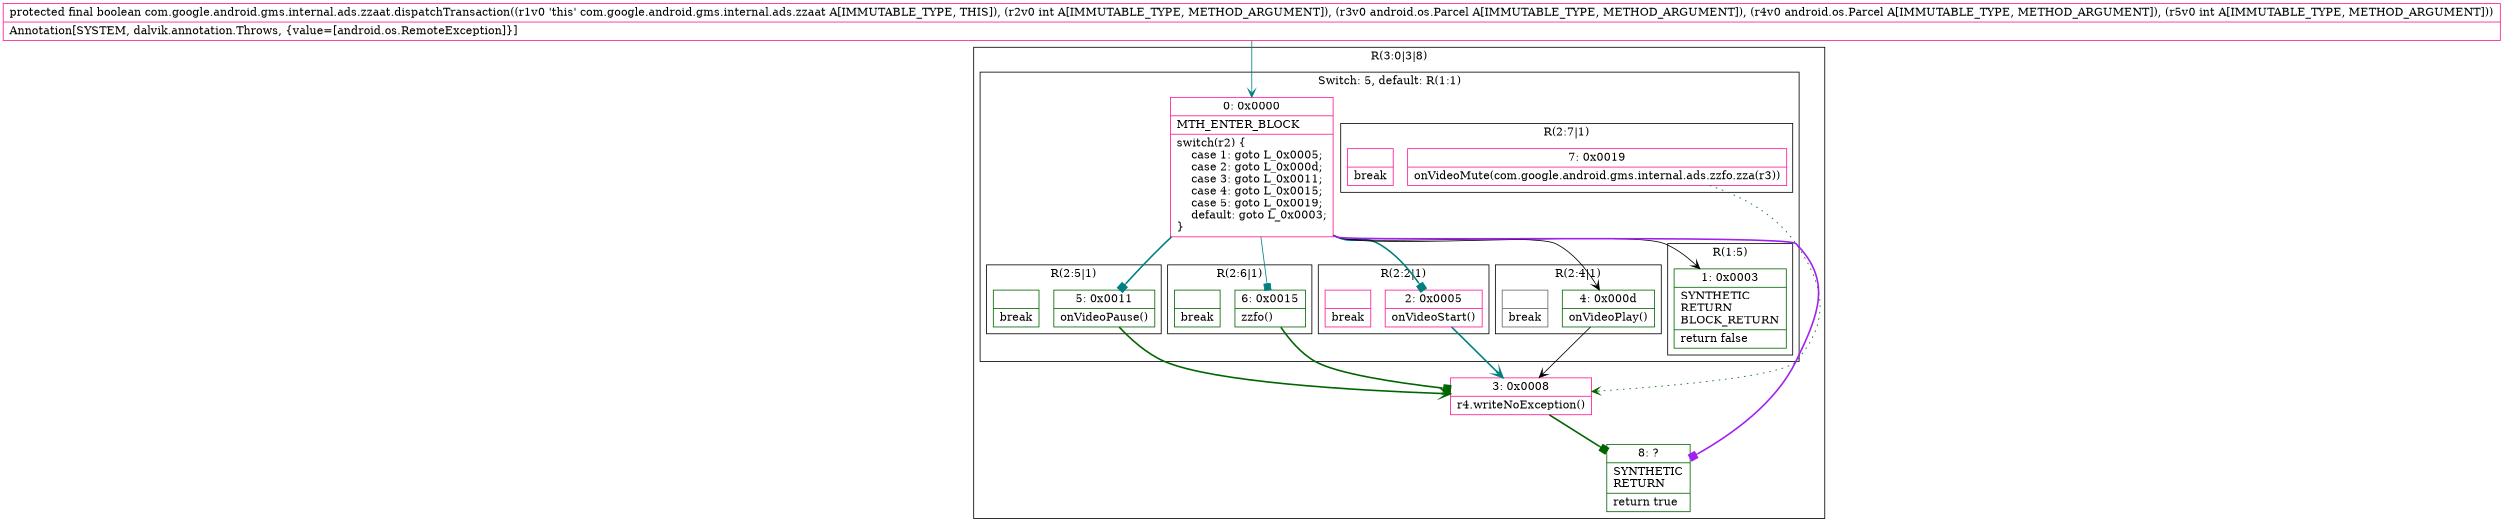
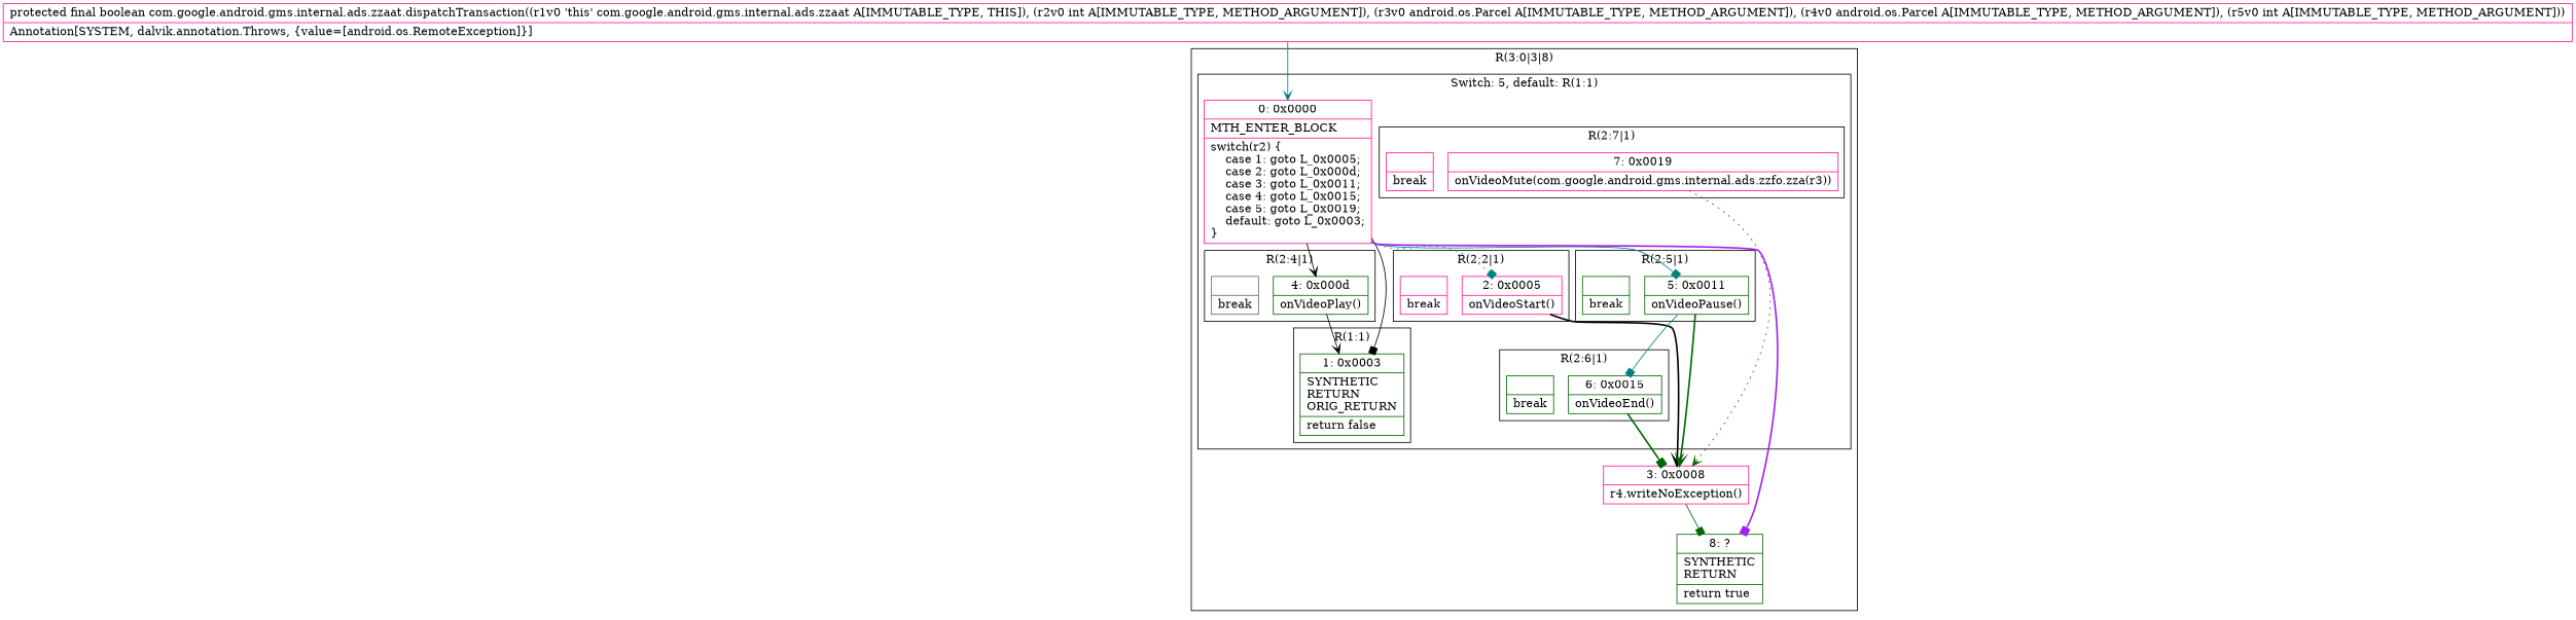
  digraph {
    node [color=deeppink shape=record]
    edge [arrowhead=box color=black style=solid]
    n1 [label="{2\:\ 0x0005|onVideoStart()\l}"]
    n2 [label="{|break\l}"]
    n3 [color=darkgreen label="{4\:\ 0x000d|onVideoPlay()\l}"]
    n4 [color=gray40 label="{|break\l}"]
    n5 [color=darkgreen label="{5\:\ 0x0011|onVideoPause()\l}"]
    n6 [color=darkgreen label="{|break\l}"]
-   n7 [color=darkgreen label="{6\:\ 0x0015|zzfo()\l}"]
+   n7 [color=darkgreen label="{6\:\ 0x0015|onVideoEnd()\l}"]
    n8 [color=darkgreen label="{|break\l}"]
    n9 [label="{7\:\ 0x0019|onVideoMute(com.google.android.gms.internal.ads.zzfo.zza(r3))\l}"]
    n10 [label="{|break\l}"]
-   n11 [color=darkgreen label="{1\:\ 0x0003|SYNTHETIC\lRETURN\lBLOCK_RETURN\l|return false\l}"]
+   n11 [color=darkgreen label="{1\:\ 0x0003|SYNTHETIC\lRETURN\lORIG_RETURN\l|return false\l}"]
    n12 [label="{0\:\ 0x0000|MTH_ENTER_BLOCK\l|switch(r2) \{\l    case 1: goto L_0x0005;\l    case 2: goto L_0x000d;\l    case 3: goto L_0x0011;\l    case 4: goto L_0x0015;\l    case 5: goto L_0x0019;\l    default: goto L_0x0003;\l\}\l}"]
    n13 [label="{3\:\ 0x0008|r4.writeNoException()\l}"]
    n14 [color=darkgreen label="{8\:\ ?|SYNTHETIC\lRETURN\l|return true\l}"]
    n15 [label="{protected final boolean com.google.android.gms.internal.ads.zzaat.dispatchTransaction((r1v0 'this' com.google.android.gms.internal.ads.zzaat A[IMMUTABLE_TYPE, THIS]), (r2v0 int A[IMMUTABLE_TYPE, METHOD_ARGUMENT]), (r3v0 android.os.Parcel A[IMMUTABLE_TYPE, METHOD_ARGUMENT]), (r4v0 android.os.Parcel A[IMMUTABLE_TYPE, METHOD_ARGUMENT]), (r5v0 int A[IMMUTABLE_TYPE, METHOD_ARGUMENT]))  | Annotation[SYSTEM, dalvik.annotation.Throws, \{value=[android.os.RemoteException]\}]\l}"]
    subgraph cluster_1 {
      label="R(3:0|3|8)"
      n13
      n14
      subgraph cluster_2 {
        label="Switch: 5, default: R(1:1)"
        n12
        subgraph cluster_3 {
          label="R(2:2|1)"
          n1
          n2
        }
        subgraph cluster_4 {
          label="R(2:4|1)"
          n3
          n4
        }
        subgraph cluster_5 {
          label="R(2:5|1)"
          n5
          n6
        }
        subgraph cluster_6 {
          label="R(2:6|1)"
          n7
          n8
        }
        subgraph cluster_7 {
          label="R(2:7|1)"
          n9
          n10
        }
        subgraph cluster_8 {
-         label="R(1:5)"
+         label="R(1:1)"
          n11
        }
      }
    }
-   n1 -> n13 [arrowhead=vee color=teal style=bold]
-   n3 -> n13 [arrowhead=vee]
+   n1 -> n13 [arrowhead=vee style=bold]
+   n3 -> n11 [arrowhead=vee]
    n5 -> n13 [arrowhead=vee color=darkgreen style=bold]
    n7 -> n13 [color=darkgreen style=bold]
    n9 -> n13 [arrowhead=vee color=darkgreen style=dotted]
-   n12 -> n1 [color=teal style=bold]
+   n12 -> n1 [color=teal style=dotted]
    n12 -> n3 [arrowhead=vee]
-   n12 -> n5 [color=teal style=bold]
-   n12 -> n7 [color=teal]
-   n12 -> n11 [arrowhead=vee]
+   n12 -> n5 [color=teal]
+   n5 -> n7 [color=teal]
+   n12 -> n11
    n12 -> n14 [color=purple style=bold]
-   n13 -> n14 [color=darkgreen style=bold]
+   n13 -> n14 [color=darkgreen]
    n15 -> n12 [arrowhead=vee color=teal]
  }
